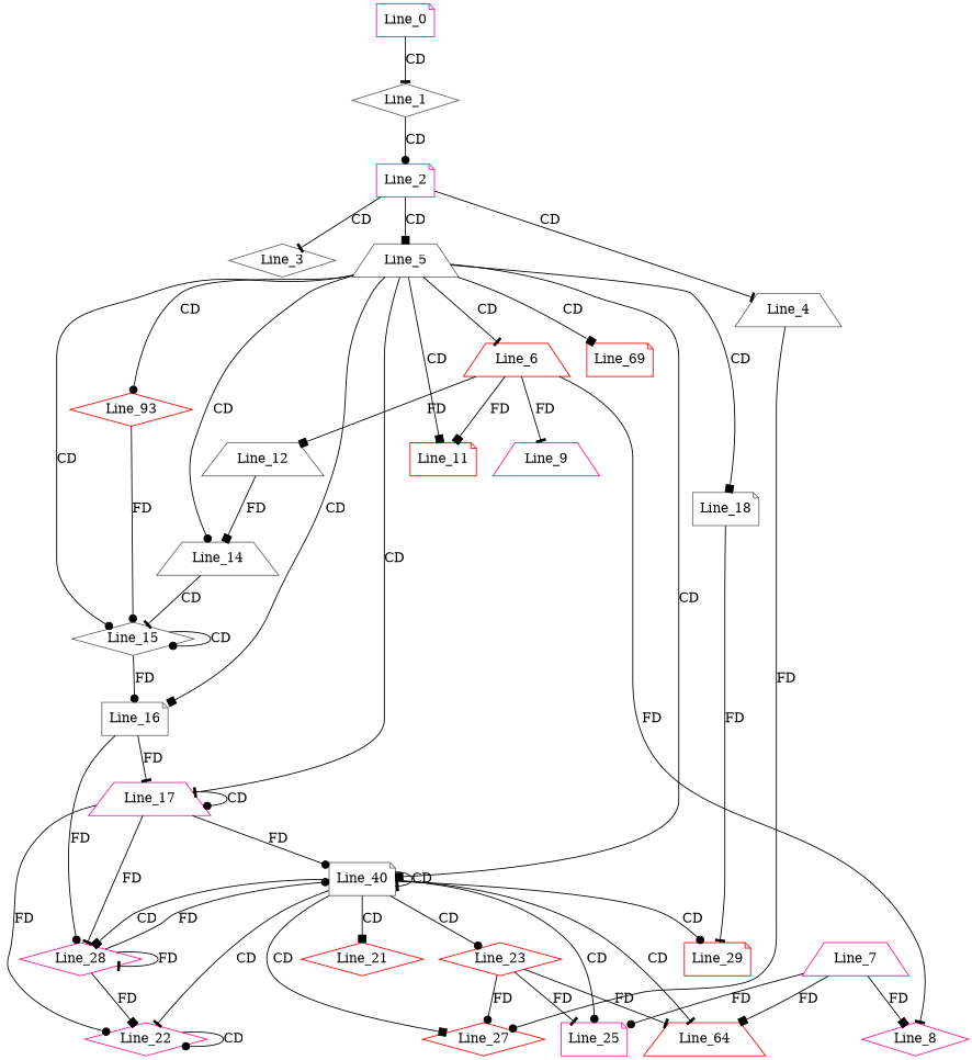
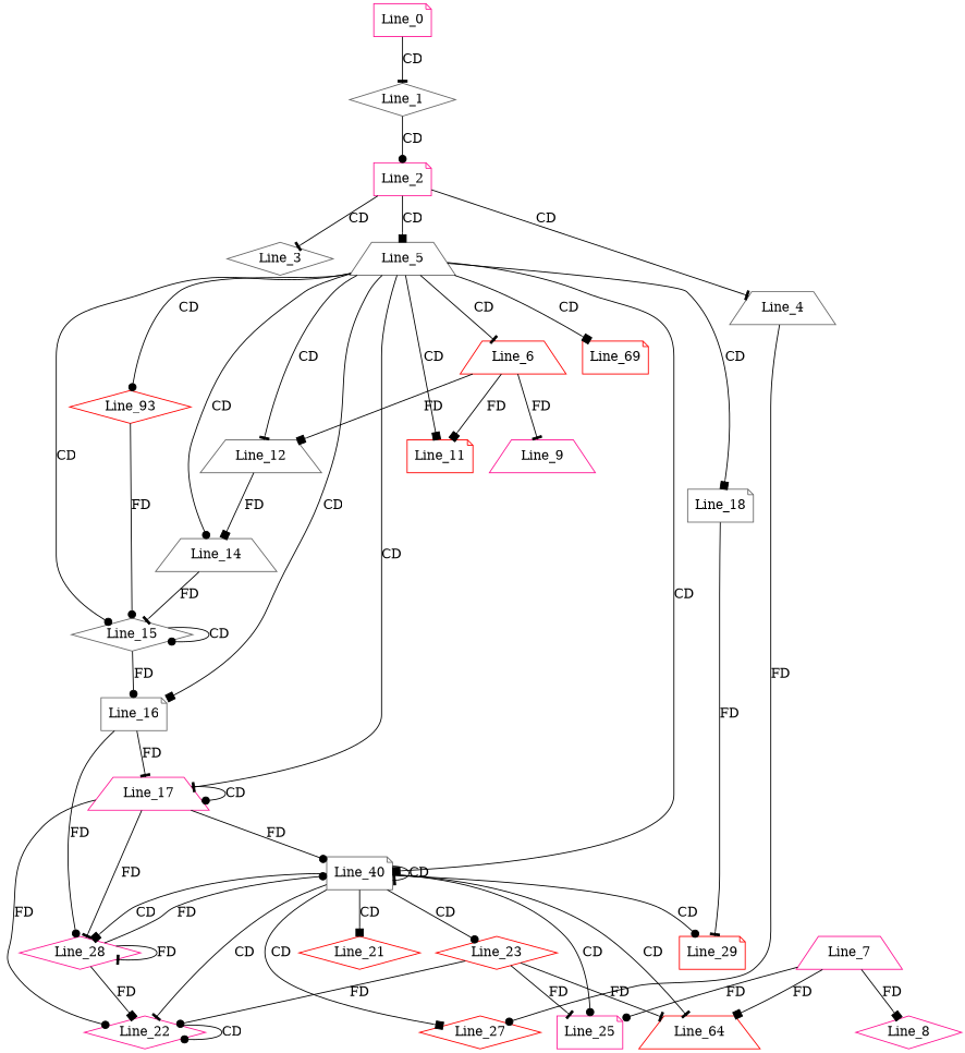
  digraph {
    node [color=gray40 shape=diamond]
    edge [arrowhead=dot]
    Line_0 [color=deeppink shape=note]
    Line_1
    Line_2 [color=deeppink shape=note]
    Line_3
    Line_4 [shape=trapezium]
    Line_5 [shape=trapezium]
    Line_27 [color=red]
    Line_6 [color=red shape=trapezium]
    Line_11 [color=red shape=note]
    Line_12 [shape=trapezium]
    n11 [color=red label=Line_93]
    Line_14 [shape=trapezium]
    Line_15
    Line_16 [shape=note]
    Line_17 [color=deeppink shape=trapezium]
    Line_18 [shape=note]
    n17 [color=red label=Line_69 shape=note]
    n18 [label=Line_40 shape=note]
    Line_8 [color=deeppink]
    Line_9 [color=deeppink shape=trapezium]
    Line_28 [color=deeppink]
    Line_22 [color=deeppink]
    Line_29 [color=red shape=note]
    n24 [color=red label=Line_64 shape=trapezium]
    Line_25 [color=deeppink shape=note]
    Line_21 [color=red]
    Line_23 [color=red]
    Line_7 [color=deeppink shape=trapezium]
    Line_0 -> Line_1 [arrowhead=tee label=CD]
    Line_1 -> Line_2 [label=CD]
    Line_2 -> Line_3 [arrowhead=tee label=CD]
    Line_2 -> Line_4 [arrowhead=tee label=CD]
    Line_2 -> Line_5 [arrowhead=box label=CD]
    Line_4 -> Line_27 [label=FD]
    Line_5 -> Line_6 [arrowhead=tee label=CD]
    Line_5 -> Line_11 [arrowhead=box label=CD]
+   Line_5 -> Line_12 [arrowhead=tee label=CD]
    Line_5 -> n11 [label=CD]
    Line_5 -> Line_14 [label=CD]
    Line_5 -> Line_15 [label=CD]
    Line_5 -> Line_16 [arrowhead=box label=CD]
    Line_5 -> Line_17 [arrowhead=tee label=CD]
    Line_5 -> Line_18 [arrowhead=box label=CD]
    Line_5 -> n17 [arrowhead=box label=CD]
    Line_5 -> n18 [arrowhead=box label=CD]
    Line_6 -> Line_11 [arrowhead=box label=FD]
    Line_6 -> Line_12 [arrowhead=box label=FD]
-   Line_6 -> Line_8 [arrowhead=tee label=FD]
    Line_6 -> Line_9 [arrowhead=tee label=FD]
    Line_12 -> Line_14 [arrowhead=box label=FD]
    n11 -> Line_15 [label=FD]
-   Line_14 -> Line_15 [arrowhead=tee label=CD]
+   Line_14 -> Line_15 [arrowhead=tee label=FD]
    Line_15 -> Line_15 [label=CD]
    Line_15 -> Line_16 [label=FD]
    Line_16 -> Line_17 [arrowhead=tee label=FD]
    Line_16 -> Line_28 [label=FD]
    Line_17 -> Line_17 [label=CD]
    Line_17 -> n18 [label=FD]
    Line_17 -> Line_28 [arrowhead=tee label=FD]
    Line_17 -> Line_22 [label=FD]
    Line_18 -> Line_29 [arrowhead=tee label=FD]
    n18 -> Line_27 [arrowhead=box label=CD]
    n18 -> n18 [arrowhead=tee label=CD]
    n18 -> Line_28 [arrowhead=box label=CD]
    n18 -> Line_22 [arrowhead=tee label=CD]
    n18 -> Line_29 [label=CD]
    n18 -> n24 [arrowhead=tee label=CD]
    n18 -> Line_25 [label=CD]
    n18 -> Line_21 [arrowhead=box label=CD]
    n18 -> Line_23 [label=CD]
    Line_28 -> n18 [label=FD]
    Line_28 -> Line_28 [arrowhead=tee label=FD]
    Line_28 -> Line_22 [arrowhead=box label=FD]
    Line_22 -> Line_22 [label=CD]
-   Line_23 -> Line_27 [label=FD]
+   Line_23 -> Line_22 [label=FD]
    Line_23 -> n24 [arrowhead=tee label=FD]
    Line_23 -> Line_25 [arrowhead=tee label=FD]
    Line_7 -> Line_8 [arrowhead=box label=FD]
    Line_7 -> n24 [arrowhead=box label=FD]
    Line_7 -> Line_25 [label=FD]
  }
